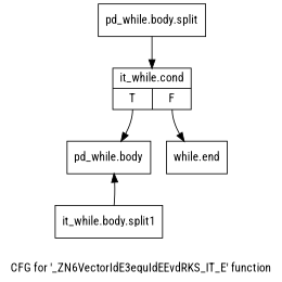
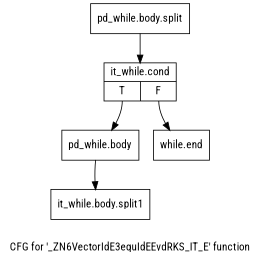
  digraph {
    fontname="Roboto Condensed"
    label="CFG for '_ZN6VectorIdE3equIdEEvdRKS_IT_E' function"
    node [fontname="Roboto Condensed" shape=record]
    edge [fontname="Roboto Condensed"]
    n1 [label="{it_while.cond|{<s0>T|<s1>F}}"]
    n2 [label="{pd_while.body}"]
    n3 [label="{while.end}"]
    n4 [label="{it_while.body.split1}"]
    n5 [label="{pd_while.body.split}"]
    n1 -> n2 [tailport=s0]
    n1 -> n3 [tailport=s1]
-   n4 -> n2
+   n2 -> n4
    n5 -> n1
  }
